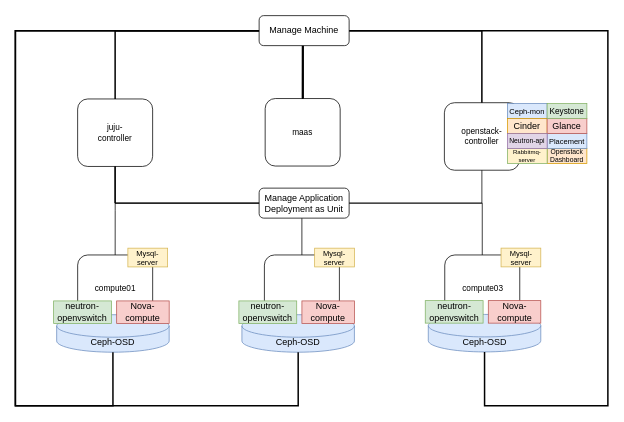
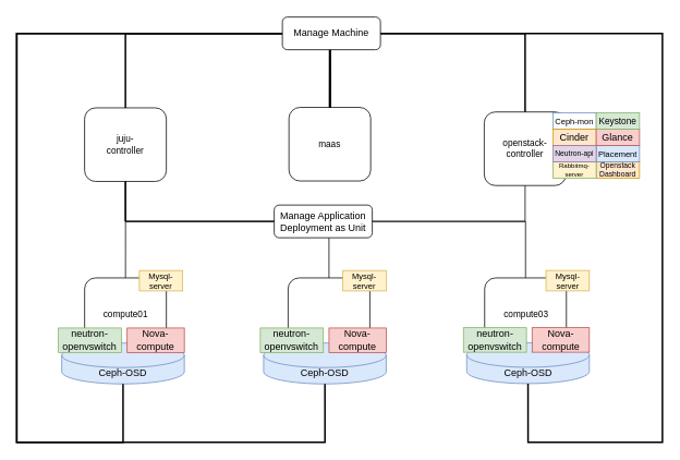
  <mxCell id="0" />
  <mxCell id="1" parent="0" />
  <mxCell id="2" value="" style="group" vertex="1" connectable="0" parent="1"><mxGeometry x="86" y="112" width="117" height="109.12" as="geometry" /></mxCell>
  <mxCell id="3" value="" style="rounded=1;whiteSpace=wrap;html=1;" vertex="1" parent="2"><mxGeometry x="17" y="19.12" width="100" height="90" as="geometry" /></mxCell>
  <mxCell id="4" value="" style="shape=image;verticalLabelPosition=bottom;labelBackgroundColor=default;verticalAlign=top;aspect=fixed;imageAspect=0;image=https://dashboard.snapcraft.io/site_media/appmedia/2018/11/image-juju-256.svg.png;" vertex="1" parent="2"><mxGeometry width="55.12" height="55.12" as="geometry" /></mxCell>
  <mxCell id="5" value="juju-controller" style="text;html=1;strokeColor=none;fillColor=none;align=center;verticalAlign=middle;whiteSpace=wrap;rounded=0;fontSize=11;fontFamily=Helvetica;fontColor=default;" vertex="1" parent="2"><mxGeometry x="37" y="49.12" width="60" height="30" as="geometry" /></mxCell>
  <mxCell id="6" value="" style="group" vertex="1" connectable="0" parent="1"><mxGeometry x="330" y="112" width="123.06" height="108.56" as="geometry" /></mxCell>
  <mxCell id="7" value="" style="rounded=1;whiteSpace=wrap;html=1;" vertex="1" parent="6"><mxGeometry x="23.06" y="18.56" width="100" height="90" as="geometry" /></mxCell>
  <mxCell id="8" value="" style="shape=image;verticalLabelPosition=bottom;labelBackgroundColor=default;verticalAlign=top;aspect=fixed;imageAspect=0;image=https://images.g2crowd.com/uploads/product/image/social_landscape/social_landscape_7c9fcf92115827bb20fe036eb42d7daa/canonical-maas.png;clipPath=inset(4.43% 24.67% 3.8% 26%);" vertex="1" parent="6"><mxGeometry width="61.24" height="60" as="geometry" /></mxCell>
  <mxCell id="9" value="maas" style="text;html=1;strokeColor=none;fillColor=none;align=center;verticalAlign=middle;whiteSpace=wrap;rounded=0;fontSize=11;fontFamily=Helvetica;fontColor=default;" vertex="1" parent="6"><mxGeometry x="43.06" y="48.56" width="60" height="30" as="geometry" /></mxCell>
  <mxCell id="10" value="" style="group" vertex="1" connectable="0" parent="1"><mxGeometry x="566.5" y="320" width="166" height="148.39" as="geometry" /></mxCell>
  <mxCell id="11" value="" style="group" vertex="1" connectable="0" parent="10"><mxGeometry x="12" width="114" height="140.68" as="geometry" /></mxCell>
  <mxCell id="12" value="" style="rounded=1;whiteSpace=wrap;html=1;" vertex="1" parent="11"><mxGeometry x="14" y="19.12" width="100" height="90" as="geometry" /></mxCell>
  <mxCell id="13" value="" style="shape=image;verticalLabelPosition=bottom;labelBackgroundColor=default;verticalAlign=top;aspect=fixed;imageAspect=0;image=https://dashboard.snapcraft.io/site_media/appmedia/2023/06/OpenStack-Logo-Mark_1.png;" vertex="1" parent="11"><mxGeometry width="45.12" height="45.12" as="geometry" /></mxCell>
  <mxCell id="14" value="compute03" style="text;html=1;align=center;verticalAlign=middle;resizable=0;points=[];autosize=1;strokeColor=none;fillColor=none;fontSize=11;fontFamily=Helvetica;fontColor=default;" vertex="1" parent="11"><mxGeometry x="24" y="49.12" width="80" height="30" as="geometry" /></mxCell>
  <mxCell id="15" value="" style="group" vertex="1" connectable="0" parent="10"><mxGeometry y="80" width="154.06" height="68.39" as="geometry" /></mxCell>
  <mxCell id="16" value="Ceph-OSD" style="shape=cylinder3;whiteSpace=wrap;html=1;boundedLbl=1;backgroundOutline=1;size=15;fillColor=#dae8fc;strokeColor=#6c8ebf;" vertex="1" parent="15"><mxGeometry x="4.06" y="18.39" width="150" height="50" as="geometry" /></mxCell>
  <mxCell id="17" value="neutron-openvswitch" style="rounded=0;whiteSpace=wrap;html=1;fillColor=#d5e8d4;strokeColor=#82b366;" vertex="1" parent="15"><mxGeometry width="77.12" height="30" as="geometry" /></mxCell>
  <mxCell id="18" value="Nova-compute" style="rounded=0;whiteSpace=wrap;html=1;fillColor=#f8cecc;strokeColor=#b85450;" vertex="1" parent="15"><mxGeometry x="84.06" width="70" height="30" as="geometry" /></mxCell>
  <mxCell id="19" value="Mysql-server" style="rounded=0;whiteSpace=wrap;html=1;fontSize=10;fillColor=#fff2cc;strokeColor=#d6b656;" vertex="1" parent="10"><mxGeometry x="101.06" y="10" width="53" height="25" as="geometry" /></mxCell>
  <mxCell id="20" value="" style="group" vertex="1" connectable="0" parent="1"><mxGeometry x="318" y="320" width="174.03" height="148.78" as="geometry" /></mxCell>
  <mxCell id="21" value="" style="group" vertex="1" connectable="0" parent="20"><mxGeometry x="20.03" width="134" height="130.68" as="geometry" /></mxCell>
  <mxCell id="22" value="" style="rounded=1;whiteSpace=wrap;html=1;" vertex="1" parent="21"><mxGeometry x="14" y="19.12" width="100" height="90" as="geometry" /></mxCell>
  <mxCell id="23" value="" style="shape=image;verticalLabelPosition=bottom;labelBackgroundColor=default;verticalAlign=top;aspect=fixed;imageAspect=0;image=https://dashboard.snapcraft.io/site_media/appmedia/2023/06/OpenStack-Logo-Mark_1.png;" vertex="1" parent="21"><mxGeometry width="45.12" height="45.12" as="geometry" /></mxCell>
  <mxCell id="24" value="Mysql-server" style="rounded=0;whiteSpace=wrap;html=1;fontSize=10;fillColor=#fff2cc;strokeColor=#d6b656;" vertex="1" parent="21"><mxGeometry x="81" y="10.06" width="53" height="25" as="geometry" /></mxCell>
  <mxCell id="25" value="" style="group" vertex="1" connectable="0" parent="20"><mxGeometry y="80.39" width="154.06" height="68.39" as="geometry" /></mxCell>
  <mxCell id="26" value="Ceph-OSD" style="shape=cylinder3;whiteSpace=wrap;html=1;boundedLbl=1;backgroundOutline=1;size=15;fillColor=#dae8fc;strokeColor=#6c8ebf;" vertex="1" parent="25"><mxGeometry x="4.06" y="18.39" width="150" height="50" as="geometry" /></mxCell>
  <mxCell id="27" value="neutron-openvswitch" style="rounded=0;whiteSpace=wrap;html=1;fillColor=#d5e8d4;strokeColor=#82b366;" vertex="1" parent="25"><mxGeometry width="77.12" height="30" as="geometry" /></mxCell>
  <mxCell id="28" value="Nova-compute" style="rounded=0;whiteSpace=wrap;html=1;fillColor=#f8cecc;strokeColor=#b85450;" vertex="1" parent="25"><mxGeometry x="84.06" width="70" height="30" as="geometry" /></mxCell>
  <mxCell id="29" value="" style="group" vertex="1" connectable="0" parent="1"><mxGeometry x="89.06" y="320" width="147.94" height="148.78" as="geometry" /></mxCell>
  <mxCell id="30" value="" style="group" vertex="1" connectable="0" parent="29"><mxGeometry width="123.94" height="109.12" as="geometry" /></mxCell>
  <mxCell id="31" value="" style="rounded=1;whiteSpace=wrap;html=1;" vertex="1" parent="30"><mxGeometry x="14" y="19.12" width="100" height="90" as="geometry" /></mxCell>
  <mxCell id="32" value="" style="shape=image;verticalLabelPosition=bottom;labelBackgroundColor=default;verticalAlign=top;aspect=fixed;imageAspect=0;image=https://dashboard.snapcraft.io/site_media/appmedia/2023/06/OpenStack-Logo-Mark_1.png;" vertex="1" parent="30"><mxGeometry width="45.12" height="45.12" as="geometry" /></mxCell>
  <mxCell id="33" value="compute01" style="text;html=1;align=center;verticalAlign=middle;resizable=0;points=[];autosize=1;strokeColor=none;fillColor=none;fontSize=11;fontFamily=Helvetica;fontColor=default;" vertex="1" parent="30"><mxGeometry x="24" y="49.12" width="80" height="30" as="geometry" /></mxCell>
  <mxCell id="34" value="Mysql-server" style="rounded=0;whiteSpace=wrap;html=1;fontSize=10;fillColor=#fff2cc;strokeColor=#d6b656;" vertex="1" parent="30"><mxGeometry x="80.94" y="10.06" width="53" height="25" as="geometry" /></mxCell>
  <mxCell id="35" value="" style="group" vertex="1" connectable="0" parent="29"><mxGeometry x="37.94" y="50" width="110" height="98.78" as="geometry" /></mxCell>
  <mxCell id="36" value="" style="group" vertex="1" connectable="0" parent="35"><mxGeometry x="-56" y="30.39" width="154.06" height="68.39" as="geometry" /></mxCell>
  <mxCell id="37" value="Ceph-OSD" style="shape=cylinder3;whiteSpace=wrap;html=1;boundedLbl=1;backgroundOutline=1;size=15;fillColor=#dae8fc;strokeColor=#6c8ebf;" vertex="1" parent="36"><mxGeometry x="4.06" y="18.39" width="150" height="50" as="geometry" /></mxCell>
  <mxCell id="38" value="neutron-openvswitch" style="rounded=0;whiteSpace=wrap;html=1;fillColor=#d5e8d4;strokeColor=#82b366;" vertex="1" parent="36"><mxGeometry width="77.12" height="30" as="geometry" /></mxCell>
  <mxCell id="39" value="Nova-compute" style="rounded=0;whiteSpace=wrap;html=1;fillColor=#f8cecc;strokeColor=#b85450;" vertex="1" parent="36"><mxGeometry x="84.06" width="70" height="30" as="geometry" /></mxCell>
  <mxCell id="40" value="" style="group" vertex="1" connectable="0" parent="1"><mxGeometry x="578" y="117" width="204" height="120.56" as="geometry" /></mxCell>
  <mxCell id="41" value="" style="group;rounded=1;" vertex="1" connectable="0" parent="40"><mxGeometry width="114" height="120.56" as="geometry" /></mxCell>
  <mxCell id="42" value="" style="rounded=1;whiteSpace=wrap;html=1;" vertex="1" parent="41"><mxGeometry x="14" y="19.12" width="100" height="90" as="geometry" /></mxCell>
  <mxCell id="43" value="" style="shape=image;verticalLabelPosition=bottom;labelBackgroundColor=default;verticalAlign=top;aspect=fixed;imageAspect=0;image=https://dashboard.snapcraft.io/site_media/appmedia/2023/06/OpenStack-Logo-Mark_1.png;" vertex="1" parent="41"><mxGeometry width="45.12" height="45.12" as="geometry" /></mxCell>
  <mxCell id="44" value="openstack-controller" style="text;html=1;strokeColor=none;fillColor=none;align=center;verticalAlign=middle;whiteSpace=wrap;rounded=0;fontSize=11;fontFamily=Helvetica;fontColor=default;" vertex="1" parent="41"><mxGeometry x="34" y="49.12" width="60" height="30" as="geometry" /></mxCell>
  <mxCell id="45" value="" style="group" vertex="1" connectable="0" parent="40"><mxGeometry x="98" y="20.28" width="106" height="80" as="geometry" /></mxCell>
- <mxCell id="46" value="&lt;font style=&quot;font-size: 10px;&quot;&gt;Ceph-mon&lt;/font&gt;" style="rounded=0;whiteSpace=wrap;html=1;fillColor=#dae8fc;strokeColor=#6c8ebf;" vertex="1" parent="45"><mxGeometry width="53" height="20" as="geometry" /></mxCell>
+ <mxCell id="46" value="&lt;font style=&quot;font-size: 10px;&quot;&gt;Ceph-mon&lt;/font&gt;" style="rounded=0;whiteSpace=wrap;html=1;fillColor=#ffffff;strokeColor=#6c8ebf;" vertex="1" parent="45"><mxGeometry width="53" height="20" as="geometry" /></mxCell>
  <mxCell id="47" value="Openstack Dashboard" style="rounded=0;whiteSpace=wrap;html=1;fontSize=9;fillColor=#ffe6cc;strokeColor=#d79b00;" vertex="1" parent="45"><mxGeometry x="53" y="60" width="53" height="20" as="geometry" /></mxCell>
  <mxCell id="48" value="Placement" style="rounded=0;whiteSpace=wrap;html=1;fontSize=10;fillColor=#dae8fc;strokeColor=#6c8ebf;" vertex="1" parent="45"><mxGeometry x="53" y="40" width="53" height="20" as="geometry" /></mxCell>
  <mxCell id="49" value="Rabbitmq-server" style="rounded=0;whiteSpace=wrap;html=1;fontSize=8;fillColor=#fff2cc;strokeColor=#82b366;" vertex="1" parent="45"><mxGeometry y="60" width="53" height="20" as="geometry" /></mxCell>
  <mxCell id="50" value="Cinder" style="rounded=0;whiteSpace=wrap;html=1;fillColor=#ffe6cc;strokeColor=#d79b00;" vertex="1" parent="45"><mxGeometry y="20" width="53" height="20" as="geometry" /></mxCell>
  <mxCell id="51" value="Glance" style="rounded=0;whiteSpace=wrap;html=1;fillColor=#f8cecc;strokeColor=#b85450;" vertex="1" parent="45"><mxGeometry x="53" y="20" width="53" height="20" as="geometry" /></mxCell>
  <mxCell id="52" value="&lt;font style=&quot;font-size: 11px;&quot;&gt;Keystone&lt;/font&gt;" style="rounded=0;whiteSpace=wrap;html=1;fillColor=#d5e8d4;strokeColor=#82b366;" vertex="1" parent="45"><mxGeometry x="53" width="53" height="20" as="geometry" /></mxCell>
  <mxCell id="53" value="Neutron-api" style="rounded=0;whiteSpace=wrap;html=1;fontSize=9;fillColor=#e1d5e7;strokeColor=#9673a6;" vertex="1" parent="45"><mxGeometry y="40" width="53" height="20" as="geometry" /></mxCell>
  <mxCell id="54" value="" style="endArrow=none;html=1;rounded=0;edgeStyle=orthogonalEdgeStyle;entryX=0.5;entryY=0;entryDx=0;entryDy=0;exitX=0.5;exitY=1;exitDx=0;exitDy=0;exitPerimeter=0;strokeWidth=2;" edge="1" parent="1" source="26" target="7"><mxGeometry width="50" height="50" relative="1" as="geometry"><mxPoint x="380" y="280" as="sourcePoint" /><mxPoint x="430" y="230" as="targetPoint" /><Array as="points"><mxPoint x="397" y="540" /><mxPoint x="20" y="540" /><mxPoint x="20" y="40" /><mxPoint x="403" y="40" /></Array></mxGeometry></mxCell>
  <mxCell id="55" value="" style="endArrow=none;html=1;rounded=0;edgeStyle=orthogonalEdgeStyle;entryX=0.5;entryY=1;entryDx=0;entryDy=0;exitX=0.5;exitY=0;exitDx=0;exitDy=0;" edge="1" parent="1" source="31" target="3"><mxGeometry width="50" height="50" relative="1" as="geometry"><mxPoint x="300" y="320" as="sourcePoint" /><mxPoint x="350" y="270" as="targetPoint" /></mxGeometry></mxCell>
  <mxCell id="56" value="" style="endArrow=none;html=1;rounded=0;edgeStyle=orthogonalEdgeStyle;entryX=0.5;entryY=1;entryDx=0;entryDy=0;exitX=0.5;exitY=0;exitDx=0;exitDy=0;" edge="1" parent="1" source="22" target="3"><mxGeometry width="50" height="50" relative="1" as="geometry"><mxPoint x="290" y="320" as="sourcePoint" /><mxPoint x="340" y="270" as="targetPoint" /><Array as="points"><mxPoint x="402" y="270" /><mxPoint x="153" y="270" /></Array></mxGeometry></mxCell>
  <mxCell id="57" value="" style="endArrow=none;html=1;rounded=0;edgeStyle=orthogonalEdgeStyle;entryX=0.5;entryY=1;entryDx=0;entryDy=0;exitX=0.5;exitY=0;exitDx=0;exitDy=0;" edge="1" parent="1" source="12" target="3"><mxGeometry width="50" height="50" relative="1" as="geometry"><mxPoint x="630" y="300" as="sourcePoint" /><mxPoint x="390" y="260" as="targetPoint" /><Array as="points"><mxPoint x="643" y="270" /><mxPoint x="153" y="270" /></Array></mxGeometry></mxCell>
  <mxCell id="58" value="" style="endArrow=none;html=1;rounded=0;edgeStyle=orthogonalEdgeStyle;entryX=0.5;entryY=1;entryDx=0;entryDy=0;exitX=0.5;exitY=1;exitDx=0;exitDy=0;" edge="1" parent="1" source="42" target="3"><mxGeometry width="50" height="50" relative="1" as="geometry"><mxPoint x="550" y="270" as="sourcePoint" /><mxPoint x="360" y="250" as="targetPoint" /><Array as="points"><mxPoint x="642" y="270" /><mxPoint x="153" y="270" /></Array></mxGeometry></mxCell>
- <mxCell id="59" value="Manage Application Deployment as Unit" style="rounded=1;whiteSpace=wrap;html=1;" vertex="1" parent="1"><mxGeometry x="345" y="250" width="120" height="40" as="geometry" /></mxCell>
+ <mxCell id="59" value="Manage Application Deployment as Unit" style="rounded=1;whiteSpace=wrap;html=1;" vertex="1" parent="1"><mxGeometry x="335" y="250" width="120" height="40" as="geometry" /></mxCell>
  <mxCell id="60" value="" style="endArrow=none;html=1;rounded=0;edgeStyle=orthogonalEdgeStyle;entryX=0.5;entryY=0;entryDx=0;entryDy=0;exitX=0.5;exitY=0;exitDx=0;exitDy=0;strokeWidth=2;" edge="1" parent="1" source="3" target="7"><mxGeometry width="50" height="50" relative="1" as="geometry"><mxPoint x="380" y="290" as="sourcePoint" /><mxPoint x="430" y="240" as="targetPoint" /><Array as="points"><mxPoint x="153" y="40" /><mxPoint x="403" y="40" /></Array></mxGeometry></mxCell>
  <mxCell id="61" value="" style="endArrow=none;html=1;rounded=0;edgeStyle=orthogonalEdgeStyle;entryX=0.5;entryY=0;entryDx=0;entryDy=0;exitX=0.5;exitY=1;exitDx=0;exitDy=0;exitPerimeter=0;strokeWidth=2;" edge="1" parent="1" source="37" target="7"><mxGeometry width="50" height="50" relative="1" as="geometry"><mxPoint x="380" y="290" as="sourcePoint" /><mxPoint x="430" y="240" as="targetPoint" /><Array as="points"><mxPoint x="150" y="540" /><mxPoint x="20" y="540" /><mxPoint x="20" y="40" /><mxPoint x="403" y="40" /></Array></mxGeometry></mxCell>
  <mxCell id="62" value="" style="endArrow=none;html=1;rounded=0;edgeStyle=orthogonalEdgeStyle;entryX=0.5;entryY=0;entryDx=0;entryDy=0;exitX=0.5;exitY=1;exitDx=0;exitDy=0;exitPerimeter=0;strokeWidth=2;" edge="1" parent="1" source="16" target="7"><mxGeometry width="50" height="50" relative="1" as="geometry"><mxPoint x="380" y="290" as="sourcePoint" /><mxPoint x="430" y="240" as="targetPoint" /><Array as="points"><mxPoint x="646" y="540" /><mxPoint x="810" y="540" /><mxPoint x="810" y="40" /><mxPoint x="403" y="40" /></Array></mxGeometry></mxCell>
  <mxCell id="63" value="" style="endArrow=none;html=1;rounded=0;edgeStyle=orthogonalEdgeStyle;entryX=0.5;entryY=0;entryDx=0;entryDy=0;exitX=0.5;exitY=0;exitDx=0;exitDy=0;strokeWidth=2;" edge="1" parent="1" source="7" target="42"><mxGeometry width="50" height="50" relative="1" as="geometry"><mxPoint x="380" y="290" as="sourcePoint" /><mxPoint x="430" y="240" as="targetPoint" /><Array as="points"><mxPoint x="403" y="40" /><mxPoint x="642" y="40" /></Array></mxGeometry></mxCell>
  <mxCell id="64" value="Manage Machine" style="rounded=1;whiteSpace=wrap;html=1;" vertex="1" parent="1"><mxGeometry x="345" y="20" width="120" height="40" as="geometry" /></mxCell>
